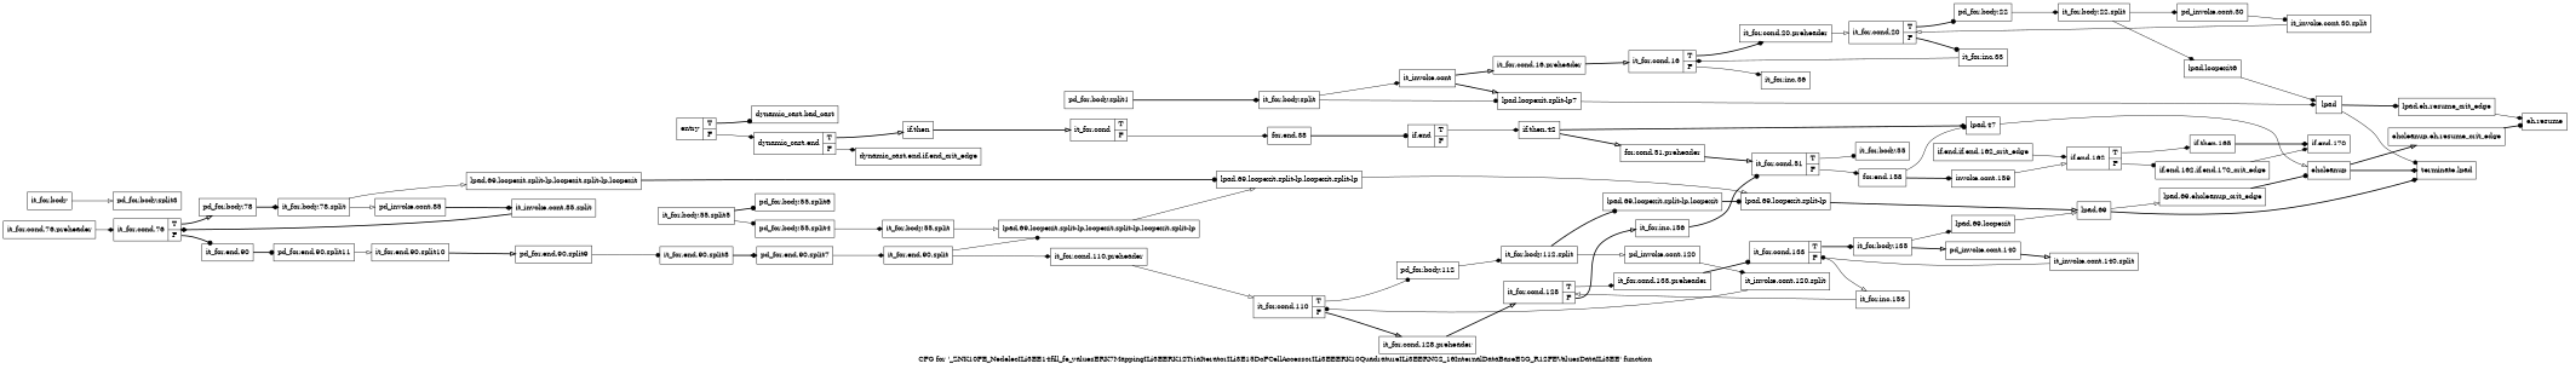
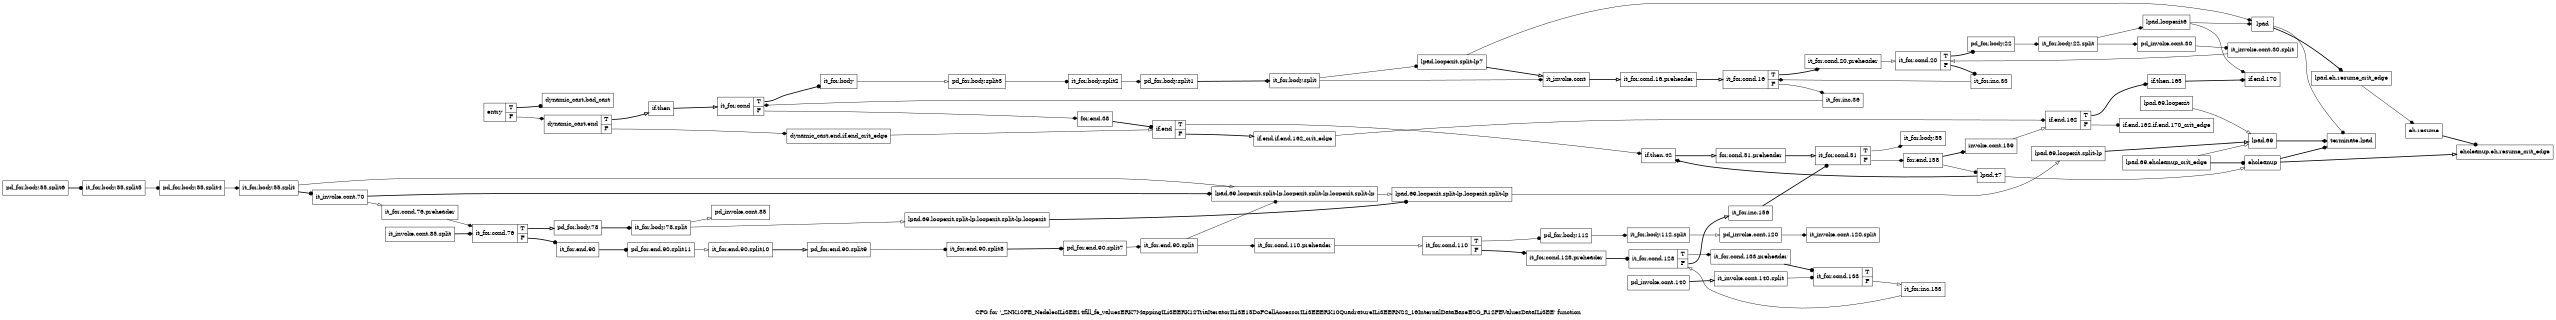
  digraph {
    label="CFG for '_ZNK10FE_NedelecILi3EE14fill_fe_valuesERK7MappingILi3EERK12TriaIteratorILi3E15DoFCellAccessorILi3EEERK10QuadratureILi3EERNS2_16InternalDataBaseESG_R12FEValuesDataILi3EE' function"
    rankdir=LR
    node [shape=record]
    edge [arrowhead=diamond style=solid]
    n1 [label="{entry|{<s0>T|<s1>F}}"]
    n2 [label="{dynamic_cast.bad_cast}"]
    n3 [label="{dynamic_cast.end|{<s0>T|<s1>F}}"]
    n4 [label="{if.then}"]
    n5 [label="{dynamic_cast.end.if.end_crit_edge}"]
    n6 [label="{it_for.cond|{<s0>T|<s1>F}}"]
    n7 [label="{if.end|{<s0>T|<s1>F}}"]
    n8 [label="{it_for.body}"]
    n9 [label="{for.end.38}"]
    n10 [label="{if.then.42}"]
    n11 [label="{if.end.if.end.162_crit_edge}"]
    n12 [label="{for.cond.51.preheader}"]
    n13 [label="{lpad.47}"]
    n14 [label="{if.end.162|{<s0>T|<s1>F}}"]
    n15 [label="{pd_for.body.split3}"]
+   n16 [label="{it_for.body.split2}"]
    n17 [label="{pd_for.body.split1}"]
    n18 [label="{it_for.body.split}"]
    n19 [label="{it_invoke.cont}"]
    n20 [label="{lpad.loopexit.split-lp7}"]
    n21 [label="{it_for.cond.16.preheader}"]
    n22 [label="{lpad}"]
    n23 [label="{it_for.cond.16|{<s0>T|<s1>F}}"]
    n24 [label="{lpad.eh.resume_crit_edge}"]
    n25 [label="{terminate.lpad}"]
    n26 [label="{it_for.cond.20.preheader}"]
    n27 [label="{it_for.inc.36}"]
    n28 [label="{it_for.cond.20|{<s0>T|<s1>F}}"]
    n29 [label="{pd_for.body.22}"]
    n30 [label="{it_for.inc.33}"]
    n31 [label="{it_for.body.22.split}"]
    n32 [label="{pd_invoke.cont.30}"]
    n33 [label="{lpad.loopexit6}"]
    n34 [label="{it_invoke.cont.30.split}"]
    n35 [label="{eh.resume}"]
    n36 [label="{it_for.cond.51|{<s0>T|<s1>F}}"]
    n37 [label="{ehcleanup}"]
    n38 [label="{if.then.165}"]
    n39 [label="{if.end.162.if.end.170_crit_edge}"]
    n40 [label="{if.end.170}"]
    n41 [label="{it_for.body.55}"]
    n42 [label="{for.end.158}"]
    n43 [label="{ehcleanup.eh.resume_crit_edge}"]
    n44 [label="{invoke.cont.159}"]
    n45 [label="{pd_for.body.55.split6}"]
    n46 [label="{it_for.body.55.split5}"]
    n47 [label="{pd_for.body.55.split4}"]
    n48 [label="{it_for.body.55.split}"]
+   n49 [label="{it_invoke.cont.70}"]
    n50 [label="{lpad.69.loopexit.split-lp.loopexit.split-lp.loopexit.split-lp}"]
    n51 [label="{it_for.cond.76.preheader}"]
    n52 [label="{lpad.69.loopexit.split-lp.loopexit.split-lp}"]
    n53 [label="{it_for.cond.76|{<s0>T|<s1>F}}"]
    n54 [label="{lpad.69.loopexit.split-lp}"]
    n55 [label="{pd_for.body.78}"]
    n56 [label="{it_for.end.90}"]
    n57 [label="{it_for.body.78.split}"]
    n58 [label="{pd_for.end.90.split11}"]
    n59 [label="{pd_invoke.cont.85}"]
    n60 [label="{lpad.69.loopexit.split-lp.loopexit.split-lp.loopexit}"]
    n61 [label="{it_for.end.90.split10}"]
    n62 [label="{it_invoke.cont.85.split}"]
    n63 [label="{lpad.69.loopexit}"]
    n64 [label="{lpad.69}"]
    n65 [label="{lpad.69.ehcleanup_crit_edge}"]
-   n66 [label="{lpad.69.loopexit.split-lp.loopexit}"]
    n67 [label="{pd_for.end.90.split9}"]
    n68 [label="{it_for.end.90.split8}"]
    n69 [label="{pd_for.end.90.split7}"]
    n70 [label="{it_for.end.90.split}"]
    n71 [label="{it_for.cond.110.preheader}"]
    n72 [label="{it_for.cond.110|{<s0>T|<s1>F}}"]
    n73 [label="{pd_for.body.112}"]
    n74 [label="{it_for.cond.128.preheader}"]
    n75 [label="{it_for.body.112.split}"]
    n76 [label="{it_for.cond.128|{<s0>T|<s1>F}}"]
    n77 [label="{pd_invoke.cont.120}"]
    n78 [label="{it_for.cond.133.preheader}"]
    n79 [label="{it_for.inc.156}"]
    n80 [label="{it_for.cond.133|{<s0>T|<s1>F}}"]
    n81 [label="{it_invoke.cont.120.split}"]
-   n82 [label="{it_for.body.135}"]
    n83 [label="{it_for.inc.153}"]
    n84 [label="{pd_invoke.cont.140}"]
    n85 [label="{it_invoke.cont.140.split}"]
    n1 -> n2 [arrowhead=dot style=bold tailport=s0]
    n1 -> n3 [tailport=s1]
    n3 -> n4 [arrowhead=onormal style=bold tailport=s0]
    n3 -> n5 [tailport=s1]
    n4 -> n6 [arrowhead=onormal style=bold]
+   n5 -> n7 [arrowhead=onormal]
+   n6 -> n8 [arrowhead=dot style=bold tailport=s0]
    n6 -> n9 [tailport=s1]
    n7 -> n10 [tailport=s0]
+   n7 -> n11 [arrowhead=onormal style=bold tailport=s1]
    n8 -> n15 [arrowhead=onormal]
    n9 -> n7 [arrowhead=dot style=bold]
    n10 -> n12 [arrowhead=onormal style=bold]
-   n10 -> n13 [style=bold]
+   n13 -> n10 [style=bold]
    n11 -> n14
    n12 -> n36 [arrowhead=onormal style=bold]
    n13 -> n37 [arrowhead=onormal]
-   n14 -> n38 [tailport=s0]
+   n14 -> n38 [style=bold tailport=s0]
    n14 -> n39 [arrowhead=dot tailport=s1]
+   n15 -> n16 [arrowhead=dot]
+   n16 -> n17
    n17 -> n18 [style=bold]
    n18 -> n19
    n18 -> n20 [arrowhead=dot]
-   n19 -> n20 [arrowhead=onormal style=bold]
+   n20 -> n19 [arrowhead=onormal style=bold]
    n19 -> n21 [arrowhead=onormal style=bold]
    n20 -> n22
    n21 -> n23 [arrowhead=onormal style=bold]
    n22 -> n24 [style=bold]
    n22 -> n25 [arrowhead=dot]
    n23 -> n26 [style=bold tailport=s0]
    n23 -> n27 [tailport=s1]
    n24 -> n35
    n26 -> n28 [arrowhead=onormal]
+   n27 -> n6
    n28 -> n29 [arrowhead=dot style=bold tailport=s0]
    n28 -> n30 [arrowhead=dot style=bold tailport=s1]
    n29 -> n31
    n30 -> n23
    n31 -> n32
    n31 -> n33
    n32 -> n34 [arrowhead=dot]
    n33 -> n22
    n34 -> n28 [arrowhead=onormal]
-   n36 -> n41 [arrowhead=dot tailport=s0]
+   n36 -> n41 [tailport=s0]
    n36 -> n42 [tailport=s1]
    n37 -> n25 [style=bold]
    n37 -> n43 [arrowhead=onormal style=bold]
    n38 -> n40 [style=bold]
-   n39 -> n40
+   n33 -> n40
    n42 -> n13 [arrowhead=dot]
    n42 -> n44 [style=bold]
-   n43 -> n35 [arrowhead=dot style=bold]
+   n35 -> n43 [arrowhead=dot style=bold]
    n44 -> n14 [arrowhead=onormal]
-   n46 -> n45 [arrowhead=dot style=bold]
+   n45 -> n46 [arrowhead=dot style=bold]
    n46 -> n47 [arrowhead=dot]
    n47 -> n48
+   n48 -> n49 [arrowhead=dot style=bold]
    n48 -> n50 [arrowhead=onormal]
+   n49 -> n50 [style=bold]
+   n49 -> n51 [arrowhead=onormal]
    n50 -> n52 [arrowhead=onormal]
    n51 -> n53
    n52 -> n54 [arrowhead=onormal]
    n53 -> n55 [arrowhead=onormal style=bold tailport=s0]
    n53 -> n56 [arrowhead=dot style=bold tailport=s1]
    n54 -> n64 [arrowhead=onormal style=bold]
    n55 -> n57 [style=bold]
    n56 -> n58 [arrowhead=dot style=bold]
    n57 -> n59 [arrowhead=onormal]
    n57 -> n60 [arrowhead=onormal]
    n58 -> n61 [arrowhead=onormal]
-   n59 -> n62 [style=bold]
    n60 -> n52 [arrowhead=dot style=bold]
    n61 -> n67 [arrowhead=onormal style=bold]
    n62 -> n53 [style=bold]
    n63 -> n64 [arrowhead=onormal]
    n64 -> n25 [style=bold]
-   n64 -> n65 [arrowhead=onormal]
+   n65 -> n64 [arrowhead=onormal]
    n65 -> n37 [arrowhead=dot style=bold]
-   n66 -> n54 [arrowhead=dot style=bold]
    n67 -> n68 [arrowhead=dot]
    n68 -> n69 [style=bold]
    n69 -> n70
    n70 -> n50 [arrowhead=dot]
    n70 -> n71
    n71 -> n72 [arrowhead=onormal]
    n72 -> n73 [arrowhead=dot tailport=s0]
-   n72 -> n74 [arrowhead=onormal style=bold tailport=s1]
+   n72 -> n74 [style=bold tailport=s1]
    n73 -> n75
-   n74 -> n76 [arrowhead=onormal style=bold]
-   n75 -> n66 [arrowhead=dot style=bold]
+   n74 -> n76 [arrowhead=dot style=bold]
    n75 -> n77 [arrowhead=onormal]
    n76 -> n78 [tailport=s0]
    n76 -> n79 [arrowhead=onormal style=bold tailport=s1]
    n77 -> n81
    n78 -> n80 [arrowhead=dot style=bold]
    n79 -> n36 [arrowhead=dot style=bold]
-   n80 -> n82 [style=bold tailport=s0]
    n80 -> n83 [arrowhead=onormal tailport=s1]
-   n81 -> n72 [arrowhead=dot]
-   n82 -> n63
-   n82 -> n84 [arrowhead=onormal style=bold]
    n83 -> n76 [arrowhead=onormal]
    n84 -> n85 [arrowhead=onormal style=bold]
    n85 -> n80 [arrowhead=dot]
  }
